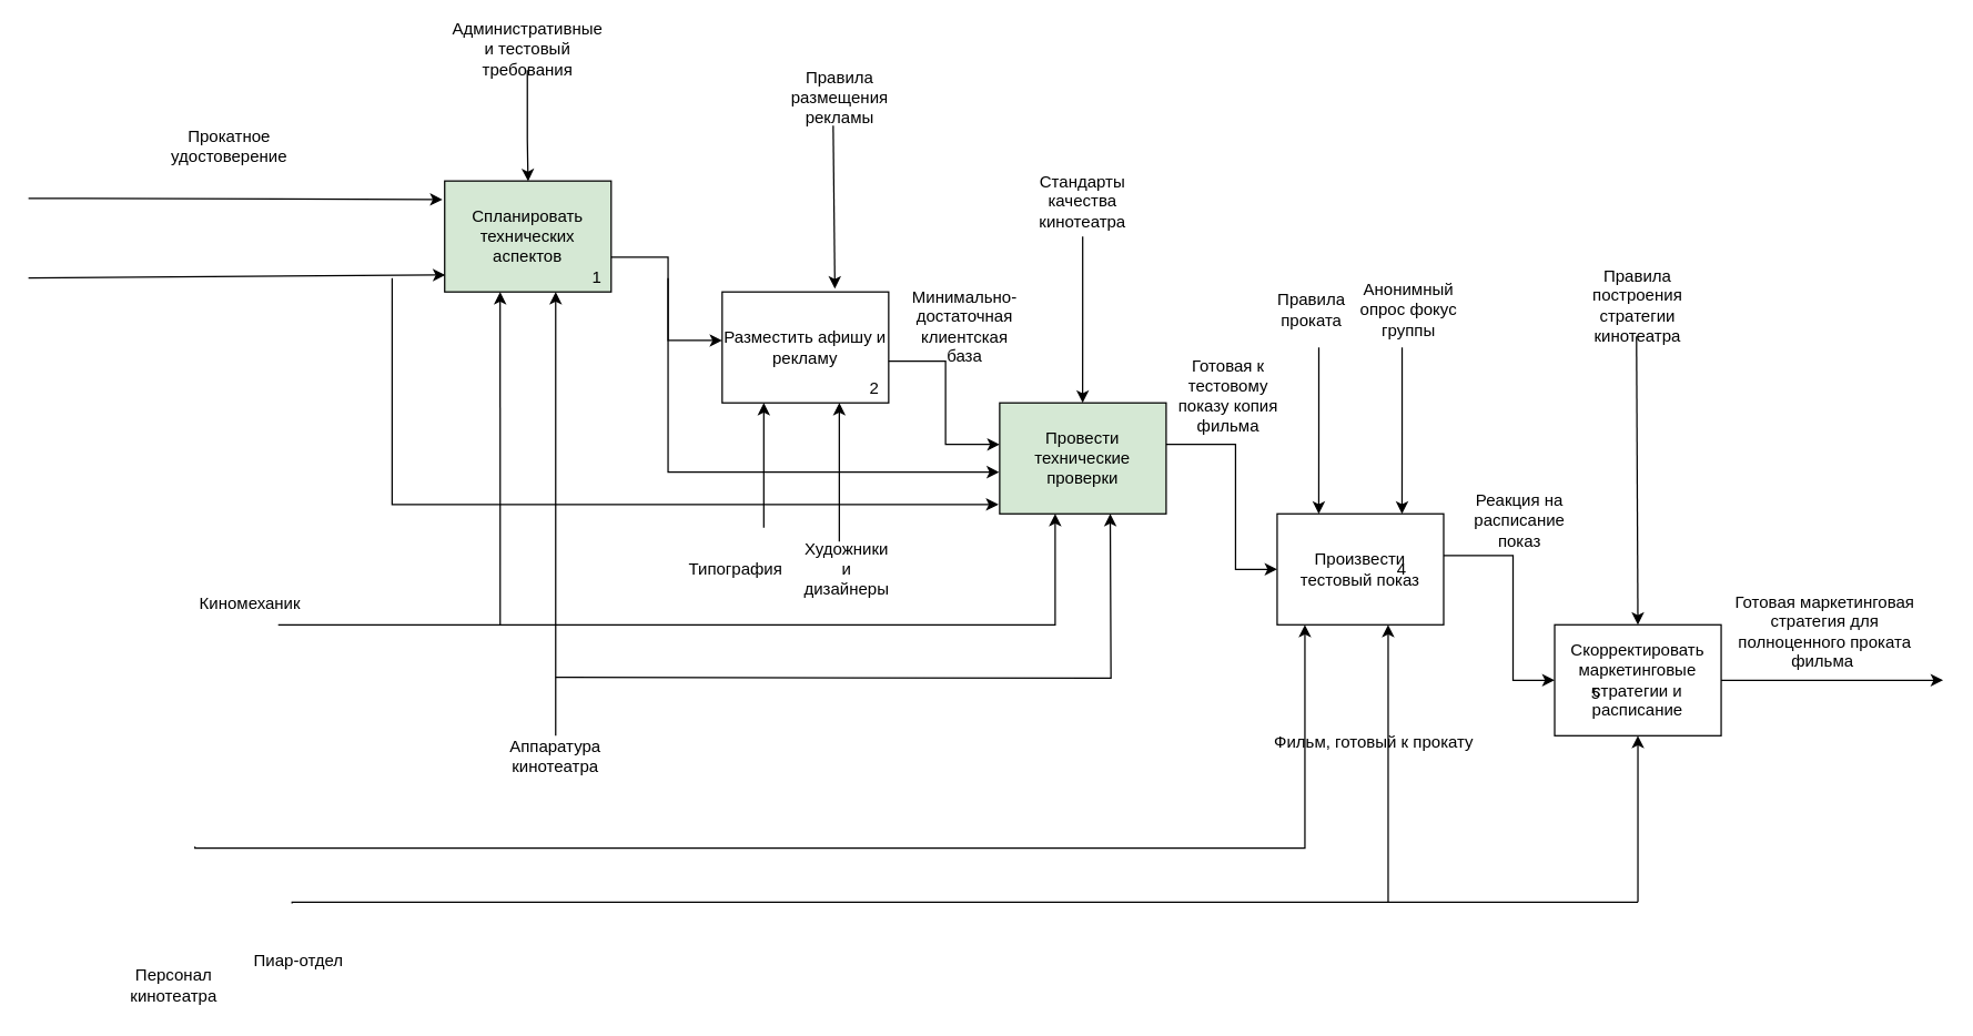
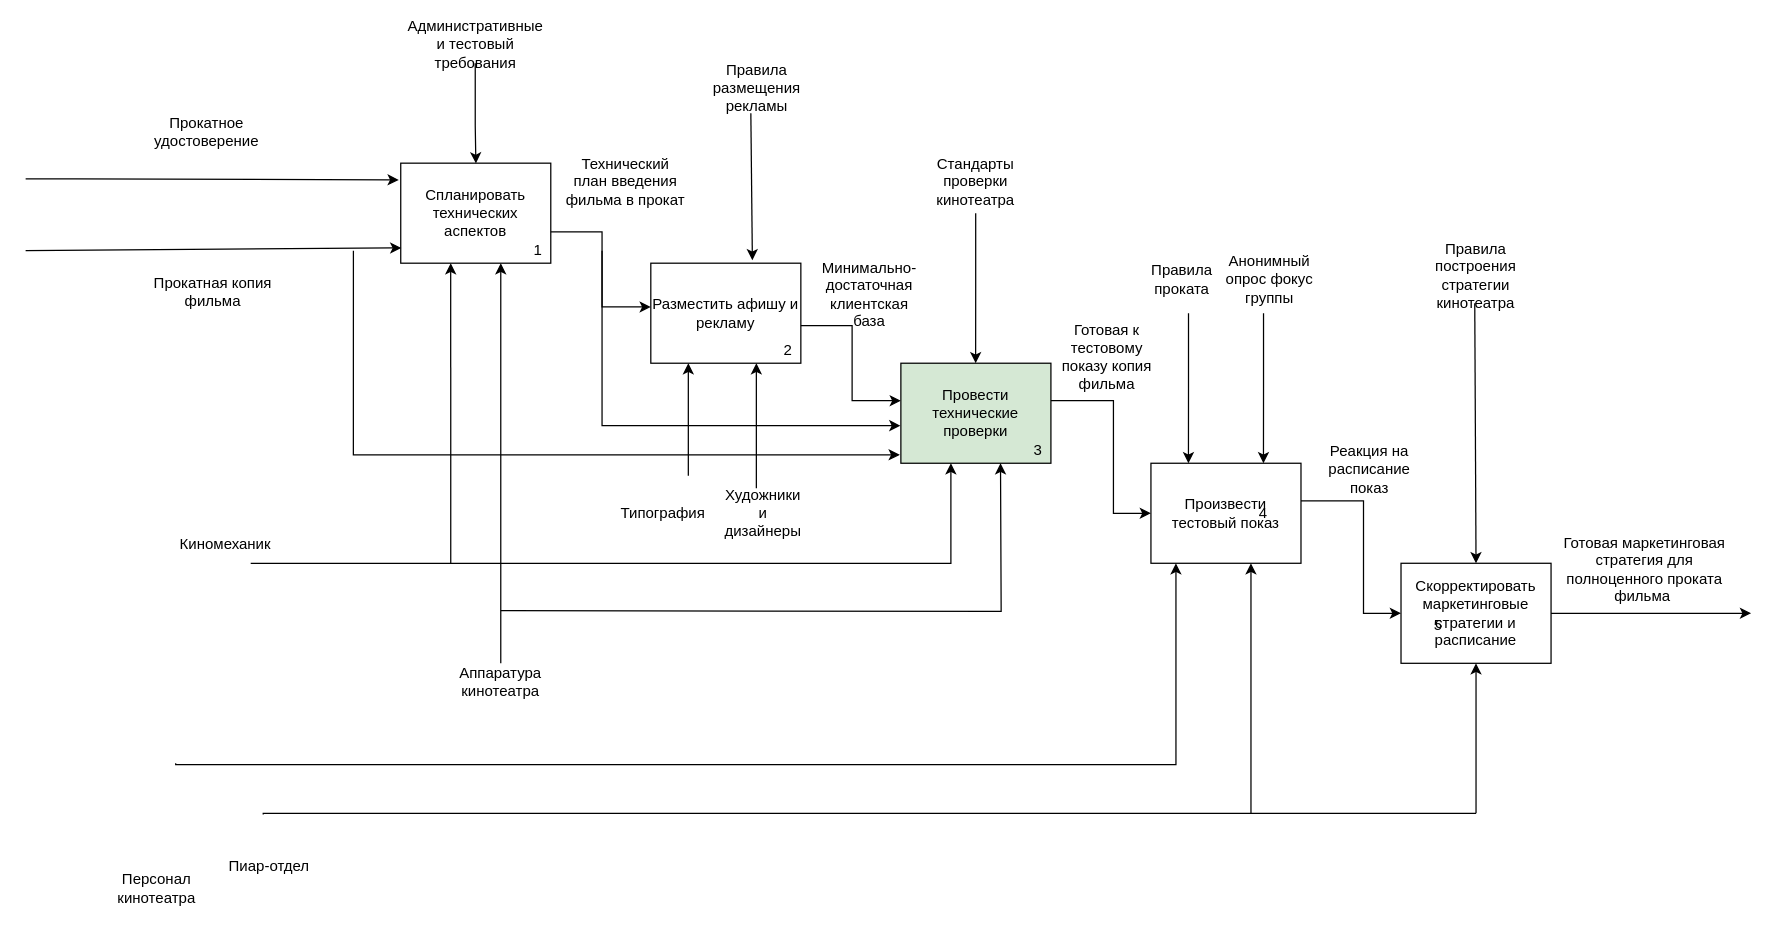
  <mxCell id="0" />
  <mxCell id="1" parent="0" />
- <mxCell id="2" value="Спланировать технических аспектов" style="rounded=0;whiteSpace=wrap;html=1;fillColor=#d5e8d4;" vertex="1" parent="1"><mxGeometry x="320" y="130" width="120" height="80" as="geometry" /></mxCell>
+ <mxCell id="2" value="Спланировать технических аспектов" style="rounded=0;whiteSpace=wrap;html=1;" vertex="1" parent="1"><mxGeometry x="320" y="130" width="120" height="80" as="geometry" /></mxCell>
  <mxCell id="3" value="Разместить афишу и рекламу" style="rounded=0;whiteSpace=wrap;html=1;" vertex="1" parent="1"><mxGeometry x="520" y="210" width="120" height="80" as="geometry" /></mxCell>
  <mxCell id="4" value="1" style="text;html=1;strokeColor=none;fillColor=none;align=center;verticalAlign=middle;whiteSpace=wrap;rounded=0;" vertex="1" parent="1"><mxGeometry x="420" y="190" width="20" height="20" as="geometry" /></mxCell>
  <mxCell id="5" value="2" style="text;html=1;strokeColor=none;fillColor=none;align=center;verticalAlign=middle;whiteSpace=wrap;rounded=0;" vertex="1" parent="1"><mxGeometry x="620" y="270" width="20" height="20" as="geometry" /></mxCell>
  <mxCell id="6" value="" style="endArrow=classic;html=1;rounded=0;entryX=-0.013;entryY=0.167;entryDx=0;entryDy=0;entryPerimeter=0;" edge="1" parent="1" target="2"><mxGeometry width="50" height="50" relative="1" as="geometry"><mxPoint x="20" y="142.5" as="sourcePoint" /><mxPoint x="120" y="142.5" as="targetPoint" /><Array as="points"><mxPoint x="60" y="142.5" /></Array></mxGeometry></mxCell>
  <mxCell id="7" value="" style="endArrow=classic;html=1;rounded=0;entryX=0.004;entryY=0.847;entryDx=0;entryDy=0;entryPerimeter=0;" edge="1" parent="1" target="2"><mxGeometry width="50" height="50" relative="1" as="geometry"><mxPoint x="20" y="200" as="sourcePoint" /><mxPoint x="70" y="150" as="targetPoint" /></mxGeometry></mxCell>
  <mxCell id="8" value="" style="endArrow=classic;html=1;rounded=0;edgeStyle=orthogonalEdgeStyle;entryX=0;entryY=0.5;entryDx=0;entryDy=0;" edge="1" parent="1"><mxGeometry width="50" height="50" relative="1" as="geometry"><mxPoint x="440" y="185" as="sourcePoint" /><mxPoint x="520" y="245" as="targetPoint" /><Array as="points"><mxPoint x="481" y="185" /><mxPoint x="481" y="245" /></Array></mxGeometry></mxCell>
  <mxCell id="9" value="" style="endArrow=classic;html=1;rounded=0;edgeStyle=orthogonalEdgeStyle;entryX=0;entryY=0.5;entryDx=0;entryDy=0;" edge="1" parent="1"><mxGeometry width="50" height="50" relative="1" as="geometry"><mxPoint x="640" y="260" as="sourcePoint" /><mxPoint x="720" y="320" as="targetPoint" /><Array as="points"><mxPoint x="681" y="260" /><mxPoint x="681" y="320" /></Array></mxGeometry></mxCell>
  <mxCell id="10" value="" style="group" connectable="0" vertex="1" parent="1"><mxGeometry x="720" y="290" width="120" height="80" as="geometry" /></mxCell>
  <mxCell id="11" value="Провести технические проверки" style="rounded=0;whiteSpace=wrap;html=1;fillColor=#d5e8d4;" vertex="1" parent="10"><mxGeometry width="120" height="80" as="geometry" /></mxCell>
+ <mxCell id="12" value="3" style="text;html=1;strokeColor=none;fillColor=none;align=center;verticalAlign=middle;whiteSpace=wrap;rounded=0;" vertex="1" parent="10"><mxGeometry x="100" y="60" width="20" height="20" as="geometry" /></mxCell>
  <mxCell id="13" value="" style="endArrow=classic;html=1;rounded=0;edgeStyle=orthogonalEdgeStyle;exitX=0.871;exitY=-0.074;exitDx=0;exitDy=0;exitPerimeter=0;entryX=-0.007;entryY=0.916;entryDx=0;entryDy=0;entryPerimeter=0;" edge="1" parent="1" target="11"><mxGeometry width="50" height="50" relative="1" as="geometry"><mxPoint x="282.14" y="200" as="sourcePoint" /><mxPoint x="520" y="282.78" as="targetPoint" /><Array as="points"><mxPoint x="282" y="363" /></Array></mxGeometry></mxCell>
  <mxCell id="14" value="" style="group" connectable="0" vertex="1" parent="1"><mxGeometry x="920" y="370" width="120" height="80" as="geometry" /></mxCell>
  <mxCell id="15" value="Произвести тестовый показ" style="rounded=0;whiteSpace=wrap;html=1;" vertex="1" parent="14"><mxGeometry width="120" height="80" as="geometry" /></mxCell>
  <mxCell id="16" value="4" style="text;html=1;strokeColor=none;fillColor=none;align=center;verticalAlign=middle;whiteSpace=wrap;rounded=0;" vertex="1" parent="14"><mxGeometry x="80" y="30" width="20" height="20" as="geometry" /></mxCell>
+ <mxCell id="17" value="Технический план введения фильма в прокат" style="text;html=1;strokeColor=none;fillColor=none;align=center;verticalAlign=middle;whiteSpace=wrap;rounded=0;" vertex="1" parent="1"><mxGeometry x="450" y="117.5" width="100" height="55" as="geometry" /></mxCell>
  <mxCell id="18" value="" style="endArrow=classic;html=1;rounded=0;entryX=-0.003;entryY=0.624;entryDx=0;entryDy=0;entryPerimeter=0;edgeStyle=orthogonalEdgeStyle;" edge="1" parent="1" target="11"><mxGeometry width="50" height="50" relative="1" as="geometry"><mxPoint x="481" y="200" as="sourcePoint" /><mxPoint x="710.48" y="340.88" as="targetPoint" /><Array as="points"><mxPoint x="481" y="340" /></Array></mxGeometry></mxCell>
  <mxCell id="19" value="Минимально-достаточная клиентская база" style="text;html=1;strokeColor=none;fillColor=none;align=center;verticalAlign=middle;whiteSpace=wrap;rounded=0;" vertex="1" parent="1"><mxGeometry x="650" y="210" width="90" height="50" as="geometry" /></mxCell>
  <mxCell id="20" value="Скорректировать маркетинговые стратегии и расписание" style="rounded=0;whiteSpace=wrap;html=1;" vertex="1" parent="1"><mxGeometry x="1120" y="450" width="120" height="80" as="geometry" /></mxCell>
  <mxCell id="21" value="" style="endArrow=classic;html=1;rounded=0;edgeStyle=orthogonalEdgeStyle;entryX=0;entryY=0.5;entryDx=0;entryDy=0;" edge="1" parent="1" target="15"><mxGeometry width="50" height="50" relative="1" as="geometry"><mxPoint x="840" y="320" as="sourcePoint" /><mxPoint x="890" y="410" as="targetPoint" /><Array as="points"><mxPoint x="890" y="320" /><mxPoint x="890" y="410" /></Array></mxGeometry></mxCell>
  <mxCell id="22" value="Готовая к тестовому показу копия фильма" style="text;html=1;strokeColor=none;fillColor=none;align=center;verticalAlign=middle;whiteSpace=wrap;rounded=0;" vertex="1" parent="1"><mxGeometry x="840" y="260" width="90" height="50" as="geometry" /></mxCell>
  <mxCell id="23" value="" style="endArrow=classic;html=1;rounded=0;edgeStyle=orthogonalEdgeStyle;entryX=0;entryY=0.5;entryDx=0;entryDy=0;" edge="1" parent="1"><mxGeometry width="50" height="50" relative="1" as="geometry"><mxPoint x="1040" y="400" as="sourcePoint" /><mxPoint x="1120" y="490" as="targetPoint" /><Array as="points"><mxPoint x="1090" y="400" /><mxPoint x="1090" y="490" /></Array></mxGeometry></mxCell>
  <mxCell id="24" value="Реакция на расписание показ" style="text;html=1;strokeColor=none;fillColor=none;align=center;verticalAlign=middle;whiteSpace=wrap;rounded=0;" vertex="1" parent="1"><mxGeometry x="1050" y="350" width="90" height="50" as="geometry" /></mxCell>
- <mxCell id="25" value="Фильм, готовый к прокату" style="text;html=1;strokeColor=none;fillColor=none;align=center;verticalAlign=middle;whiteSpace=wrap;rounded=0;" vertex="1" parent="1"><mxGeometry x="860" y="520" width="260" height="30" as="geometry" /></mxCell>
  <mxCell id="26" value="5" style="text;html=1;strokeColor=none;fillColor=none;align=center;verticalAlign=middle;whiteSpace=wrap;rounded=0;" vertex="1" parent="1"><mxGeometry x="1140" y="490" width="20" height="20" as="geometry" /></mxCell>
  <mxCell id="27" value="Готовая маркетинговая стратегия для полноценного проката фильма&amp;nbsp;" style="text;html=1;strokeColor=none;fillColor=none;align=center;verticalAlign=middle;whiteSpace=wrap;rounded=0;" vertex="1" parent="1"><mxGeometry x="1240" y="440" width="150" height="30" as="geometry" /></mxCell>
  <mxCell id="28" value="" style="endArrow=classic;html=1;rounded=0;" edge="1" parent="1"><mxGeometry width="50" height="50" relative="1" as="geometry"><mxPoint x="1240" y="490" as="sourcePoint" /><mxPoint x="1400" y="490" as="targetPoint" /></mxGeometry></mxCell>
  <mxCell id="29" value="Персонал кинотеатра" style="text;html=1;strokeColor=none;fillColor=none;align=center;verticalAlign=middle;whiteSpace=wrap;rounded=0;" vertex="1" parent="1"><mxGeometry x="95" y="695" width="60" height="30" as="geometry" /></mxCell>
  <mxCell id="30" value="Пиар-отдел" style="text;html=1;strokeColor=none;fillColor=none;align=center;verticalAlign=middle;whiteSpace=wrap;rounded=0;" vertex="1" parent="1"><mxGeometry x="180" y="670" width="70" height="45" as="geometry" /></mxCell>
  <mxCell id="31" value="" style="endArrow=classic;html=1;rounded=0;entryX=0.171;entryY=0.003;entryDx=0;entryDy=0;entryPerimeter=0;" edge="1" parent="1"><mxGeometry width="50" height="50" relative="1" as="geometry"><mxPoint x="379.58" y="50" as="sourcePoint" /><mxPoint x="380.1" y="130.24" as="targetPoint" /><Array as="points"><mxPoint x="379.58" y="100" /></Array></mxGeometry></mxCell>
  <mxCell id="32" value="Административные и тестовый требования" style="text;html=1;strokeColor=none;fillColor=none;align=center;verticalAlign=middle;whiteSpace=wrap;rounded=0;" vertex="1" parent="1"><mxGeometry x="350" y="20" width="60" height="30" as="geometry" /></mxCell>
  <mxCell id="33" value="" style="endArrow=classic;html=1;rounded=0;entryX=0.333;entryY=1;entryDx=0;entryDy=0;entryPerimeter=0;" edge="1" parent="1" target="2"><mxGeometry width="50" height="50" relative="1" as="geometry"><mxPoint x="360" y="450" as="sourcePoint" /><mxPoint x="410" y="400" as="targetPoint" /></mxGeometry></mxCell>
  <mxCell id="34" value="" style="endArrow=classic;html=1;rounded=0;edgeStyle=orthogonalEdgeStyle;" edge="1" parent="1"><mxGeometry width="50" height="50" relative="1" as="geometry"><mxPoint x="200" y="450" as="sourcePoint" /><mxPoint x="760" y="370" as="targetPoint" /><Array as="points"><mxPoint x="760" y="450" /></Array></mxGeometry></mxCell>
  <mxCell id="35" value="Киномеханик" style="text;html=1;strokeColor=none;fillColor=none;align=center;verticalAlign=middle;whiteSpace=wrap;rounded=0;" vertex="1" parent="1"><mxGeometry x="120" y="420" width="120" height="30" as="geometry" /></mxCell>
  <mxCell id="36" value="" style="endArrow=classic;html=1;rounded=0;edgeStyle=orthogonalEdgeStyle;" edge="1" parent="1"><mxGeometry width="50" height="50" relative="1" as="geometry"><mxPoint x="400" y="530" as="sourcePoint" /><mxPoint x="400" y="210" as="targetPoint" /></mxGeometry></mxCell>
  <mxCell id="37" value="Аппаратура кинотеатра" style="text;html=1;strokeColor=none;fillColor=none;align=center;verticalAlign=middle;whiteSpace=wrap;rounded=0;" vertex="1" parent="1"><mxGeometry x="370" y="530" width="60" height="30" as="geometry" /></mxCell>
  <mxCell id="38" value="" style="endArrow=classic;html=1;rounded=0;edgeStyle=orthogonalEdgeStyle;" edge="1" parent="1"><mxGeometry width="50" height="50" relative="1" as="geometry"><mxPoint x="210" y="651" as="sourcePoint" /><mxPoint x="1000" y="450" as="targetPoint" /><Array as="points"><mxPoint x="1000" y="650" /></Array></mxGeometry></mxCell>
  <mxCell id="39" value="" style="endArrow=classic;html=1;rounded=0;edgeStyle=orthogonalEdgeStyle;" edge="1" parent="1"><mxGeometry width="50" height="50" relative="1" as="geometry"><mxPoint x="140" y="610" as="sourcePoint" /><mxPoint x="940" y="450" as="targetPoint" /><Array as="points"><mxPoint x="140" y="611" /><mxPoint x="940" y="611" /><mxPoint x="940" y="530" /></Array></mxGeometry></mxCell>
  <mxCell id="40" value="" style="endArrow=classic;html=1;rounded=0;edgeStyle=orthogonalEdgeStyle;entryX=0.664;entryY=1.026;entryDx=0;entryDy=0;entryPerimeter=0;" edge="1" parent="1"><mxGeometry width="50" height="50" relative="1" as="geometry"><mxPoint x="400" y="487.92" as="sourcePoint" /><mxPoint x="799.68" y="370" as="targetPoint" /></mxGeometry></mxCell>
  <mxCell id="41" value="" style="endArrow=classic;html=1;rounded=0;" edge="1" parent="1"><mxGeometry width="50" height="50" relative="1" as="geometry"><mxPoint x="604.41" y="390" as="sourcePoint" /><mxPoint x="604.41" y="290" as="targetPoint" /></mxGeometry></mxCell>
  <mxCell id="42" value="" style="endArrow=classic;html=1;rounded=0;entryX=0.677;entryY=-0.029;entryDx=0;entryDy=0;entryPerimeter=0;" edge="1" parent="1" target="3"><mxGeometry width="50" height="50" relative="1" as="geometry"><mxPoint x="600" y="90" as="sourcePoint" /><mxPoint x="650" y="40" as="targetPoint" /></mxGeometry></mxCell>
  <mxCell id="43" value="Правила размещения рекламы" style="text;html=1;strokeColor=none;fillColor=none;align=center;verticalAlign=middle;whiteSpace=wrap;rounded=0;" vertex="1" parent="1"><mxGeometry x="550" y="40" width="110" height="60" as="geometry" /></mxCell>
  <mxCell id="44" value="" style="endArrow=classic;html=1;rounded=0;entryX=0.833;entryY=0;entryDx=0;entryDy=0;entryPerimeter=0;" edge="1" parent="1"><mxGeometry width="50" height="50" relative="1" as="geometry"><mxPoint x="779.84" y="170" as="sourcePoint" /><mxPoint x="779.8" y="290" as="targetPoint" /><Array as="points"><mxPoint x="779.84" y="230" /></Array></mxGeometry></mxCell>
- <mxCell id="45" value="Стандарты качества кинотеатра" style="text;html=1;strokeColor=none;fillColor=none;align=center;verticalAlign=middle;whiteSpace=wrap;rounded=0;" vertex="1" parent="1"><mxGeometry x="750" y="130" width="60" height="30" as="geometry" /></mxCell>
+ <mxCell id="45" value="Стандарты проверки кинотеатра" style="text;html=1;strokeColor=none;fillColor=none;align=center;verticalAlign=middle;whiteSpace=wrap;rounded=0;" vertex="1" parent="1"><mxGeometry x="750" y="130" width="60" height="30" as="geometry" /></mxCell>
  <mxCell id="46" value="" style="endArrow=classic;html=1;rounded=0;entryX=0.833;entryY=0;entryDx=0;entryDy=0;entryPerimeter=0;" edge="1" parent="1"><mxGeometry width="50" height="50" relative="1" as="geometry"><mxPoint x="950.04" y="250" as="sourcePoint" /><mxPoint x="950" y="370" as="targetPoint" /><Array as="points"><mxPoint x="950.04" y="310" /></Array></mxGeometry></mxCell>
  <mxCell id="47" value="" style="endArrow=classic;html=1;rounded=0;entryX=0.833;entryY=0;entryDx=0;entryDy=0;entryPerimeter=0;" edge="1" parent="1"><mxGeometry width="50" height="50" relative="1" as="geometry"><mxPoint x="1010.04" y="250" as="sourcePoint" /><mxPoint x="1010" y="370" as="targetPoint" /><Array as="points"><mxPoint x="1010.04" y="310" /></Array></mxGeometry></mxCell>
  <mxCell id="48" value="Правила проката" style="text;html=1;strokeColor=none;fillColor=none;align=center;verticalAlign=middle;whiteSpace=wrap;rounded=0;" vertex="1" parent="1"><mxGeometry x="900" y="197.5" width="90" height="50" as="geometry" /></mxCell>
  <mxCell id="49" value="Анонимный опрос фокус группы" style="text;html=1;strokeColor=none;fillColor=none;align=center;verticalAlign=middle;whiteSpace=wrap;rounded=0;" vertex="1" parent="1"><mxGeometry x="970" y="197.5" width="90" height="50" as="geometry" /></mxCell>
  <mxCell id="50" value="" style="endArrow=none;html=1;rounded=0;" edge="1" parent="1"><mxGeometry width="50" height="50" relative="1" as="geometry"><mxPoint x="1000" y="650" as="sourcePoint" /><mxPoint x="1180" y="650" as="targetPoint" /></mxGeometry></mxCell>
  <mxCell id="51" value="" style="endArrow=classic;html=1;rounded=0;entryX=0.5;entryY=1;entryDx=0;entryDy=0;" edge="1" parent="1" target="20"><mxGeometry width="50" height="50" relative="1" as="geometry"><mxPoint x="1180" y="650" as="sourcePoint" /><mxPoint x="860" y="400" as="targetPoint" /></mxGeometry></mxCell>
  <mxCell id="52" value="Правила построения стратегии кинотеатра" style="text;html=1;strokeColor=none;fillColor=none;align=center;verticalAlign=middle;whiteSpace=wrap;rounded=0;" vertex="1" parent="1"><mxGeometry x="1150" y="205" width="60" height="30" as="geometry" /></mxCell>
  <mxCell id="53" value="" style="endArrow=classic;html=1;rounded=0;entryX=0.5;entryY=0;entryDx=0;entryDy=0;exitX=0.483;exitY=1.233;exitDx=0;exitDy=0;exitPerimeter=0;" edge="1" parent="1" source="52" target="20"><mxGeometry width="50" height="50" relative="1" as="geometry"><mxPoint x="810" y="450" as="sourcePoint" /><mxPoint x="860" y="400" as="targetPoint" /></mxGeometry></mxCell>
  <mxCell id="54" value="Прокатное удостоверение" style="text;html=1;strokeColor=none;fillColor=none;align=center;verticalAlign=middle;whiteSpace=wrap;rounded=0;" vertex="1" parent="1"><mxGeometry x="120" y="80" width="90" height="50" as="geometry" /></mxCell>
+ <mxCell id="55" value="Прокатная копия фильма" style="text;html=1;strokeColor=none;fillColor=none;align=center;verticalAlign=middle;whiteSpace=wrap;rounded=0;" vertex="1" parent="1"><mxGeometry x="120" y="205" width="100" height="55" as="geometry" /></mxCell>
  <mxCell id="56" value="Художники и дизайнеры" style="text;html=1;strokeColor=none;fillColor=none;align=center;verticalAlign=middle;whiteSpace=wrap;rounded=0;" vertex="1" parent="1"><mxGeometry x="580" y="395" width="60" height="30" as="geometry" /></mxCell>
  <mxCell id="57" value="" style="endArrow=classic;html=1;rounded=0;entryX=0.25;entryY=1;entryDx=0;entryDy=0;" edge="1" parent="1" target="3"><mxGeometry width="50" height="50" relative="1" as="geometry"><mxPoint x="550" y="380" as="sourcePoint" /><mxPoint x="630" y="340" as="targetPoint" /></mxGeometry></mxCell>
  <mxCell id="58" value="Типография" style="text;html=1;strokeColor=none;fillColor=none;align=center;verticalAlign=middle;whiteSpace=wrap;rounded=0;" vertex="1" parent="1"><mxGeometry x="500" y="395" width="60" height="30" as="geometry" /></mxCell>
